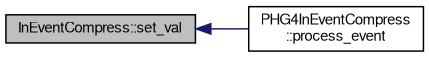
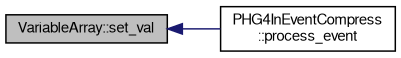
  digraph {
    rankdir=LR
    node [color=black fontname=FreeSans fontsize=10 shape=record]
-   n1 [fillcolor=grey75 fontcolor=black height=0.2 label="InEventCompress::set_val" style=filled width=0.4]
+   n1 [fillcolor=grey75 fontcolor=black height=0.2 label="VariableArray::set_val" style=filled width=0.4]
    n2 [height=0.2 label="PHG4InEventCompress\l::process_event" width=0.4]
    n1 -> n2 [color=midnightblue dir=back fontname=FreeSans fontsize=10 labelfontname=FreeSans labelfontsize=10 style=solid]
  }
